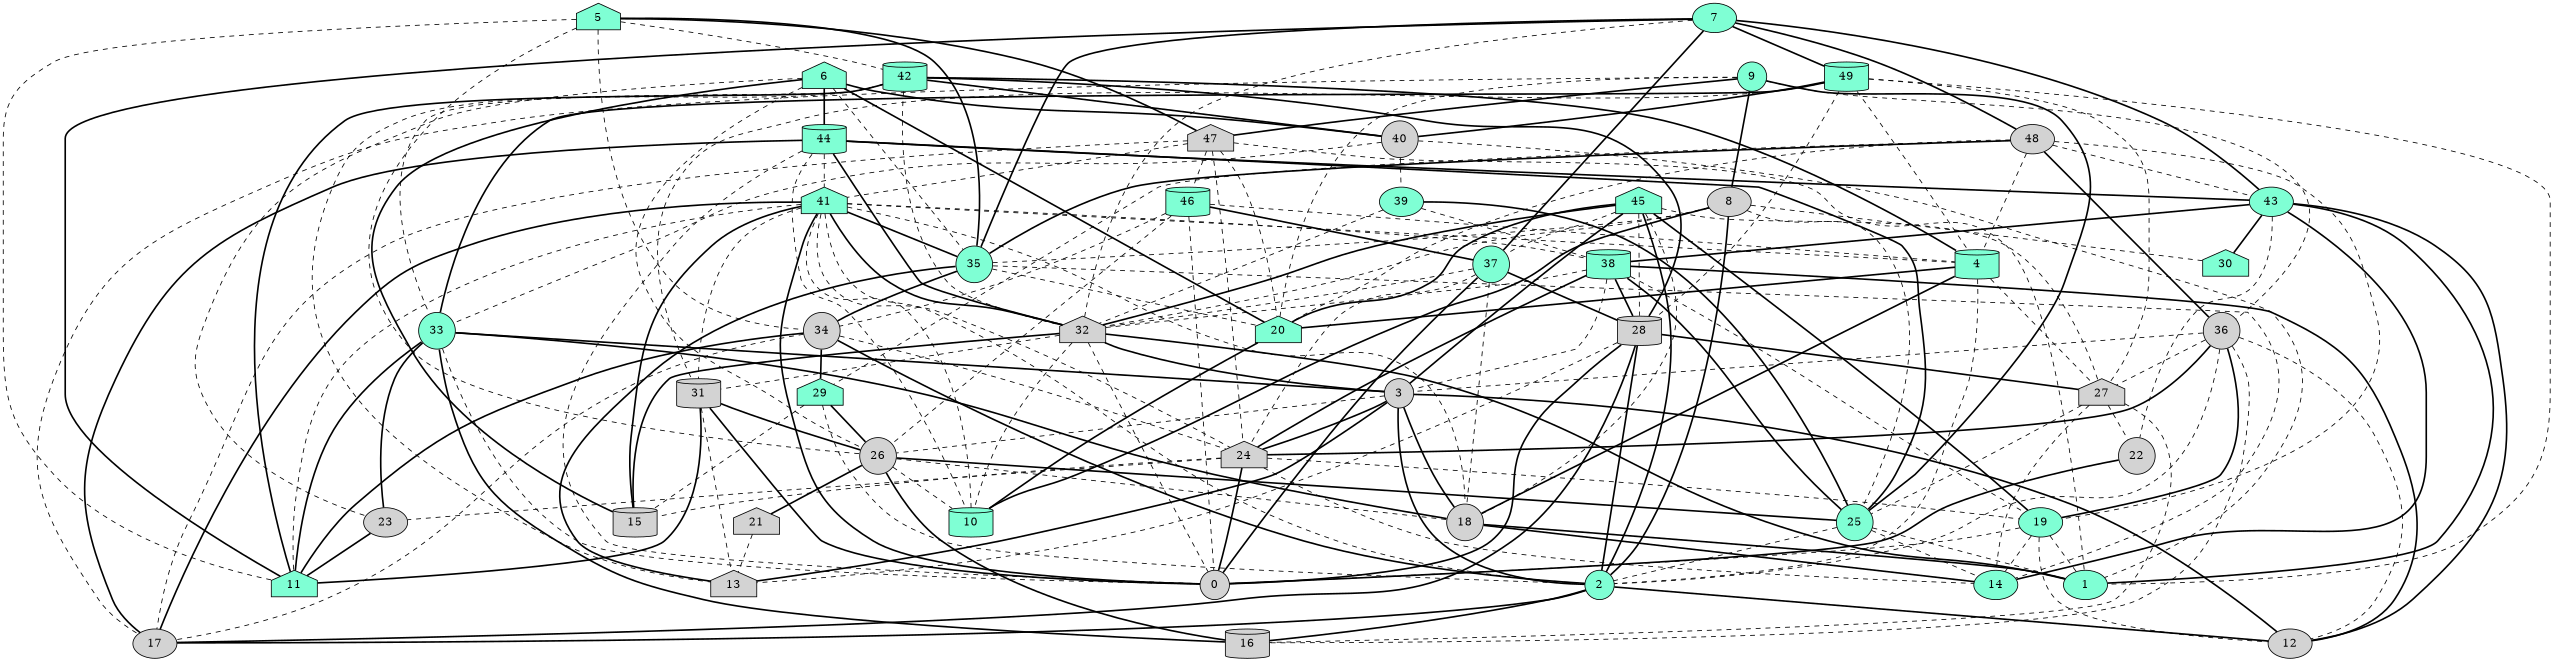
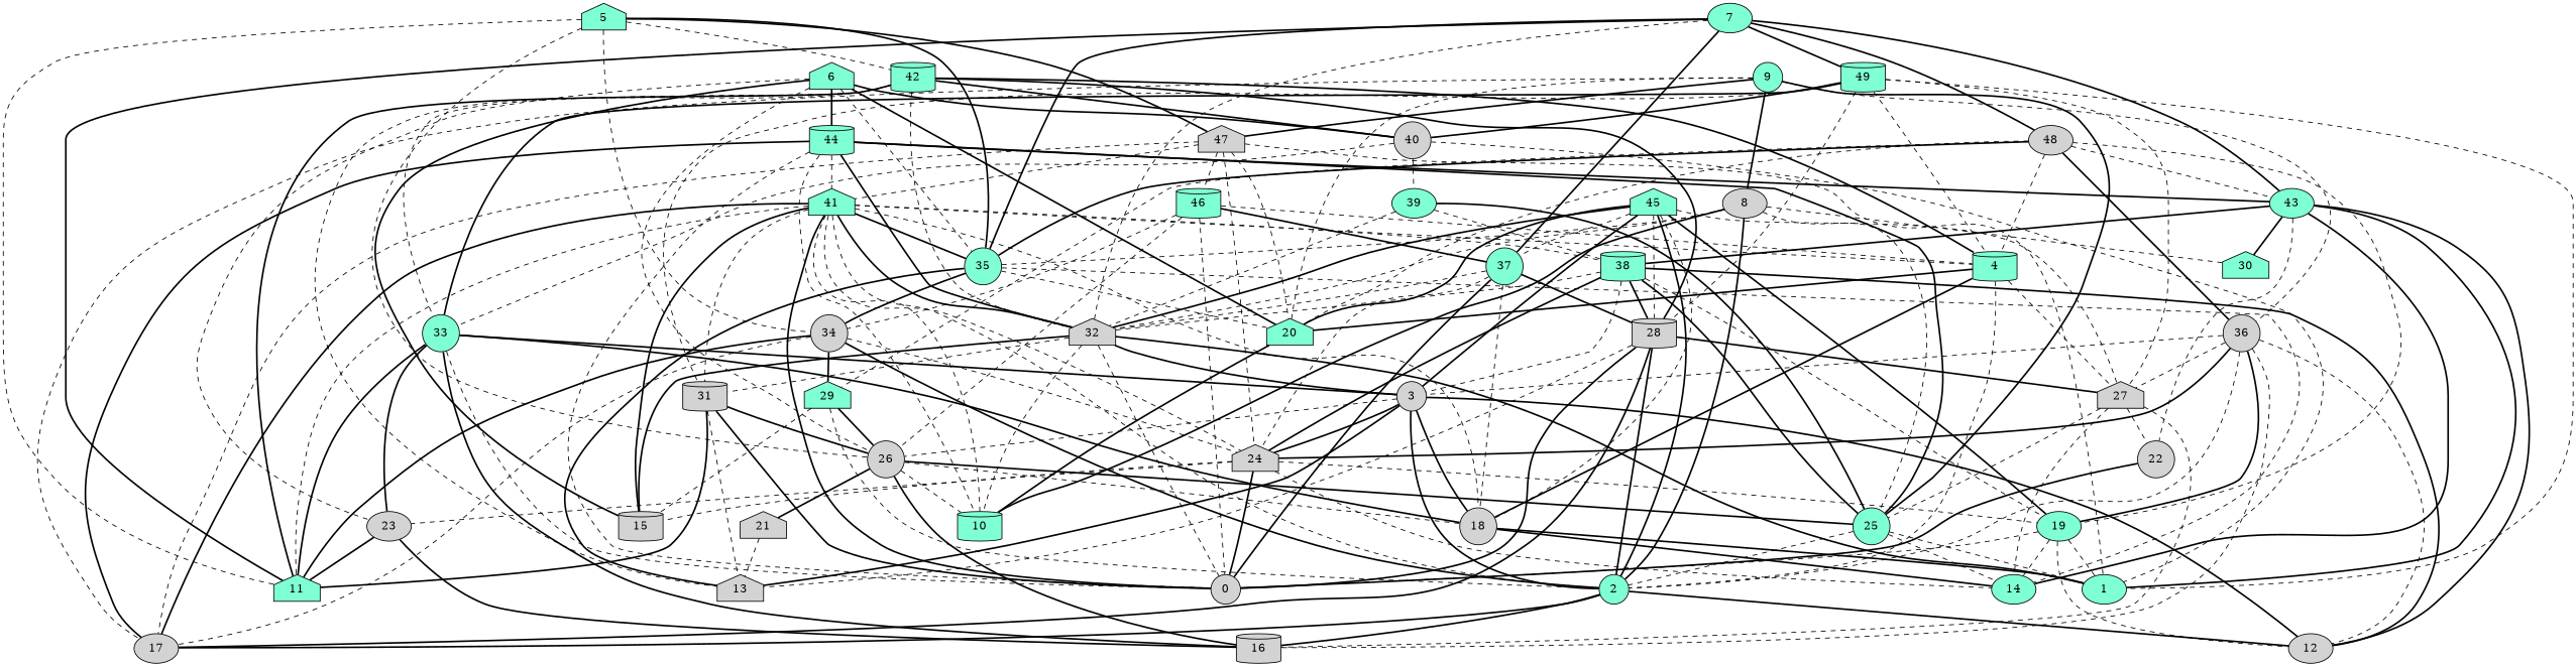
  digraph {
    node [fillcolor=aquamarine shape=house style=filled]
    edge [color=black dir=none style=dashed]
    5
    47 [fillcolor=lightgrey]
    42 [shape=cylinder]
    34 [fillcolor=lightgrey shape=circle]
    35 [shape=circle]
    11
    26 [fillcolor=lightgrey shape=circle]
    20
    1 [shape=ellipse]
    46 [shape=cylinder]
    41
    17 [fillcolor=lightgrey shape=ellipse]
    24 [fillcolor=lightgrey]
    48 [fillcolor=lightgrey shape=ellipse]
    43 [shape=ellipse]
    29
    4 [shape=cylinder]
    19 [shape=ellipse]
    36 [fillcolor=lightgrey shape=circle]
    10 [shape=cylinder]
    8 [fillcolor=lightgrey shape=ellipse]
    30
    2 [shape=circle]
    25 [shape=circle]
    32 [fillcolor=lightgrey]
    16 [fillcolor=lightgrey shape=cylinder]
    12 [fillcolor=lightgrey shape=ellipse]
    31 [fillcolor=lightgrey shape=cylinder]
    0 [fillcolor=lightgrey shape=circle]
    13 [fillcolor=lightgrey]
    39 [shape=ellipse]
    38 [shape=cylinder]
    28 [fillcolor=lightgrey shape=cylinder]
    3 [fillcolor=lightgrey shape=circle]
    14 [shape=ellipse]
    22 [fillcolor=lightgrey shape=circle]
    9 [shape=circle]
    49 [shape=cylinder]
    27 [fillcolor=lightgrey]
    40 [fillcolor=lightgrey shape=circle]
    33 [shape=circle]
    15 [fillcolor=lightgrey shape=cylinder]
    7 [shape=ellipse]
    37 [shape=circle]
    18 [fillcolor=lightgrey shape=circle]
    23 [fillcolor=lightgrey shape=ellipse]
    44 [shape=cylinder]
    21 [fillcolor=lightgrey]
    6
    45
    subgraph sub_1 {
      5
      47
      42
      34
      35
      11
      26
      20
      1
      46
      41
      17
      24
      48
      43
      29
      4
      19
      36
      10
      8
      30
      2
      25
      32
      16
      12
      31
      0
      13
      39
      38
      28
      3
      14
      22
      9
      49
      27
      40
      33
      15
      7
      37
      18
      23
      44
      21
      6
      45
    }
    5 -> 47 [style=bold]
    5 -> 42
    5 -> 34
    5 -> 35 [style=bold]
    5 -> 11
    5 -> 26
    47 -> 20
    47 -> 1
    47 -> 46
    47 -> 41
    47 -> 17
    47 -> 24
    42 -> 11 [style=bold]
    42 -> 4 [style=bold]
    42 -> 32
    42 -> 13
    42 -> 28 [style=bold]
    42 -> 40 [style=bold]
    42 -> 33
    34 -> 11 [style=bold]
    34 -> 17
    34 -> 24
    34 -> 29 [style=bold]
    34 -> 2 [style=bold]
    35 -> 34 [style=bold]
    35 -> 20
    35 -> 13 [style=bold]
    35 -> 14
    26 -> 10
    26 -> 25 [style=bold]
    26 -> 16 [style=bold]
    26 -> 18
    26 -> 21 [style=bold]
    20 -> 10 [style=bold]
    46 -> 34
    46 -> 26
    46 -> 4
    46 -> 0
    46 -> 37 [style=bold]
    41 -> 35 [style=bold]
    41 -> 11
    41 -> 17 [style=bold]
    41 -> 24
    41 -> 4
    41 -> 10
    41 -> 2
    41 -> 32 [style=bold]
    41 -> 31
    41 -> 0 [style=bold]
    41 -> 38
    41 -> 15 [style=bold]
    41 -> 18
    24 -> 19
    24 -> 0 [style=bold]
    24 -> 14
    24 -> 15
    24 -> 23
    48 -> 35 [style=bold]
    48 -> 20
    48 -> 43
    48 -> 29
    48 -> 4
    48 -> 19
    48 -> 36 [style=bold]
    43 -> 1 [style=bold]
    43 -> 30 [style=bold]
    43 -> 12 [style=bold]
    43 -> 38 [style=bold]
    43 -> 14 [style=bold]
    43 -> 22
    29 -> 26 [style=bold]
    29 -> 2
    29 -> 15
    4 -> 20 [style=bold]
    4 -> 2
    4 -> 27
    4 -> 18 [style=bold]
    19 -> 1
    19 -> 12
    19 -> 0
    19 -> 14
    36 -> 24 [style=bold]
    36 -> 19 [style=bold]
    36 -> 2
    36 -> 16
    36 -> 12
    36 -> 3
    36 -> 27
    8 -> 35
    8 -> 10 [style=bold]
    8 -> 30
    8 -> 2 [style=bold]
    8 -> 25
    8 -> 32
    2 -> 17 [style=bold]
    2 -> 16 [style=bold]
    2 -> 12 [style=bold]
    25 -> 1
    25 -> 2
    25 -> 14
    32 -> 1 [style=bold]
    32 -> 10
    32 -> 31
    32 -> 0
    32 -> 3 [style=bold]
    32 -> 15 [style=bold]
    31 -> 11 [style=bold]
    31 -> 26 [style=bold]
    31 -> 0 [style=bold]
    31 -> 13
    39 -> 25 [style=bold]
    39 -> 32
    39 -> 38
    38 -> 24 [style=bold]
    38 -> 19
    38 -> 25 [style=bold]
    38 -> 32
    38 -> 12 [style=bold]
    38 -> 28 [style=bold]
    38 -> 3
    28 -> 17 [style=bold]
    28 -> 2 [style=bold]
    28 -> 0 [style=bold]
    28 -> 13
    28 -> 27 [style=bold]
    3 -> 26
    3 -> 24 [style=bold]
    3 -> 2 [style=bold]
    3 -> 12 [style=bold]
    3 -> 13 [style=bold]
    3 -> 18 [style=bold]
    22 -> 0 [style=bold]
    9 -> 47 [style=bold]
    9 -> 20
    9 -> 17
    9 -> 36
    9 -> 8 [style=bold]
    9 -> 25 [style=bold]
    49 -> 1
    49 -> 4
    49 -> 31
    49 -> 28
    49 -> 27
    49 -> 40 [style=bold]
    49 -> 33 [style=bold]
    27 -> 25
    27 -> 16
    27 -> 14
    27 -> 22
    40 -> 1
    40 -> 39
    40 -> 33
    33 -> 11 [style=bold]
    33 -> 16 [style=bold]
    33 -> 0
    33 -> 3 [style=bold]
    33 -> 18 [style=bold]
    33 -> 23 [style=bold]
    7 -> 35 [style=bold]
    7 -> 11 [style=bold]
    7 -> 48 [style=bold]
    7 -> 43 [style=bold]
    7 -> 32
    7 -> 49 [style=bold]
    7 -> 37 [style=bold]
    37 -> 24
    37 -> 32
    37 -> 0 [style=bold]
    37 -> 28 [style=bold]
    37 -> 18
    18 -> 1 [style=bold]
    18 -> 14 [style=bold]
    23 -> 11 [style=bold]
+   23 -> 16 [style=bold]
    44 -> 41
    44 -> 17 [style=bold]
    44 -> 43 [style=bold]
    44 -> 10
    44 -> 25 [style=bold]
    44 -> 32 [style=bold]
    44 -> 0
    21 -> 13
    6 -> 35
    6 -> 26
    6 -> 20 [style=bold]
    6 -> 40 [style=bold]
    6 -> 15 [style=bold]
    6 -> 23
    6 -> 44 [style=bold]
    45 -> 20 [style=bold]
    45 -> 19 [style=bold]
    45 -> 2 [style=bold]
    45 -> 32 [style=bold]
    45 -> 28
    45 -> 3 [style=bold]
    45 -> 27
    45 -> 37
    45 -> 18
  }
